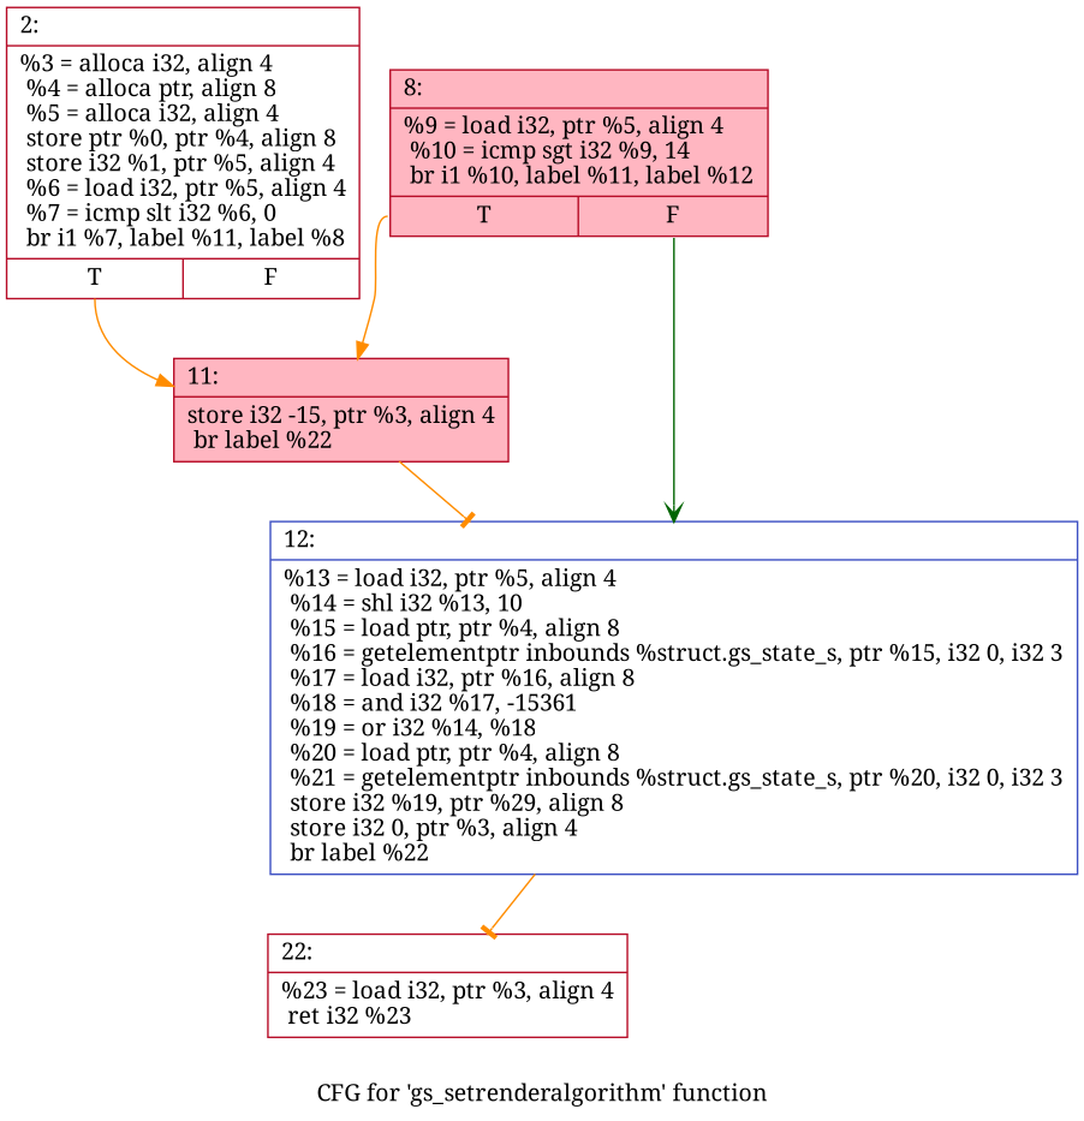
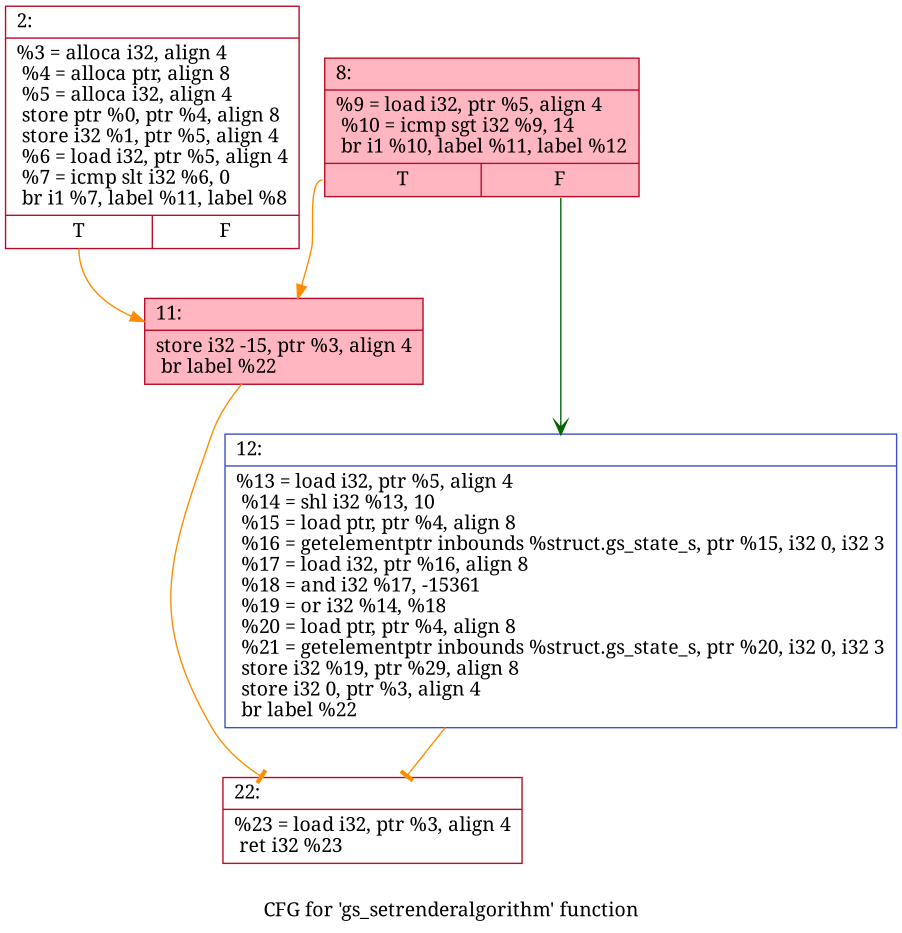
  digraph {
    fontname="Noto Serif"
    label="CFG for 'gs_setrenderalgorithm' function"
    node [color="#b70d28ff" fillcolor=white fontname="Noto Serif" shape=record style=filled]
    edge [arrowhead=normal color=darkorange fontname="Noto Serif"]
    n1 [label="{2:\l|  %3 = alloca i32, align 4\l  %4 = alloca ptr, align 8\l  %5 = alloca i32, align 4\l  store ptr %0, ptr %4, align 8\l  store i32 %1, ptr %5, align 4\l  %6 = load i32, ptr %5, align 4\l  %7 = icmp slt i32 %6, 0\l  br i1 %7, label %11, label %8\l|{<s0>T|<s1>F}}"]
    n2 [fillcolor=lightpink label="{11:\l|  store i32 -15, ptr %3, align 4\l  br label %22\l}"]
    n3 [label="{22:\l|  %23 = load i32, ptr %3, align 4\l  ret i32 %23\l}"]
    n4 [fillcolor=lightpink label="{8:\l|  %9 = load i32, ptr %5, align 4\l  %10 = icmp sgt i32 %9, 14\l  br i1 %10, label %11, label %12\l|{<s0>T|<s1>F}}"]
    n5 [color="#3d50c3ff" label="{12:\l|  %13 = load i32, ptr %5, align 4\l  %14 = shl i32 %13, 10\l  %15 = load ptr, ptr %4, align 8\l  %16 = getelementptr inbounds %struct.gs_state_s, ptr %15, i32 0, i32 3\l  %17 = load i32, ptr %16, align 8\l  %18 = and i32 %17, -15361\l  %19 = or i32 %14, %18\l  %20 = load ptr, ptr %4, align 8\l  %21 = getelementptr inbounds %struct.gs_state_s, ptr %20, i32 0, i32 3\l  store i32 %19, ptr %29, align 8\l  store i32 0, ptr %3, align 4\l  br label %22\l}"]
    n1 -> n2 [tailport=s0]
-   n2 -> n5 [arrowhead=tee]
+   n2 -> n3 [arrowhead=tee]
    n4 -> n2 [tailport=s0]
    n4 -> n5 [arrowhead=vee color=darkgreen tailport=s1]
    n5 -> n3 [arrowhead=tee]
  }
